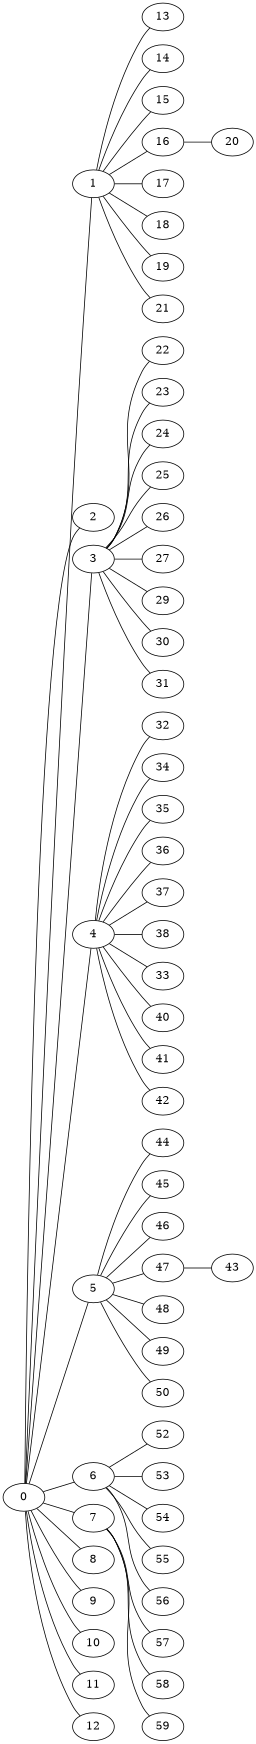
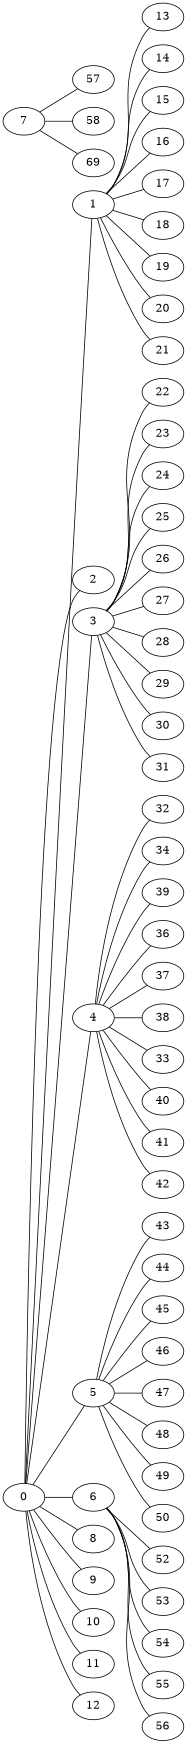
  graph {
    rankdir=LR
    0
    1
    2
    3
    4
    5
    6
    7
    8
    9
    10
    11
    12
    13
    14
    15
    16
    17
    18
    19
    20
    21
    22
    23
    24
    25
    26
    27
+   28
    29
    30
    31
    32
    34
-   35
+   35 [label=39]
    36
    37
    38
    33
    40
    41
    42
    43
    44
    45
    46
    47
    48
    49
    50
    52
    53
    54
    55
    56
    57
    58
-   59
+   59 [label=69]
    0 -- 1
    0 -- 2
    0 -- 3
    0 -- 4
    0 -- 5
    0 -- 6
-   0 -- 7
    0 -- 8
    0 -- 9
    0 -- 10
    0 -- 11
    0 -- 12
    1 -- 13
    1 -- 14
    1 -- 15
    1 -- 16
    1 -- 17
    1 -- 18
    1 -- 19
-   16 -- 20
+   1 -- 20
    1 -- 21
    3 -- 22
    3 -- 23
    3 -- 24
    3 -- 25
    3 -- 26
    3 -- 27
+   3 -- 28
    3 -- 29
    3 -- 30
    3 -- 31
    4 -- 32
    4 -- 34
    4 -- 35
    4 -- 36
    4 -- 37
    4 -- 38
    4 -- 33
    4 -- 40
    4 -- 41
    4 -- 42
-   47 -- 43
+   5 -- 43
    5 -- 44
    5 -- 45
    5 -- 46
    5 -- 47
    5 -- 48
    5 -- 49
    5 -- 50
    6 -- 52
    6 -- 53
    6 -- 54
    6 -- 55
    6 -- 56
    7 -- 57
    7 -- 58
    7 -- 59
  }
